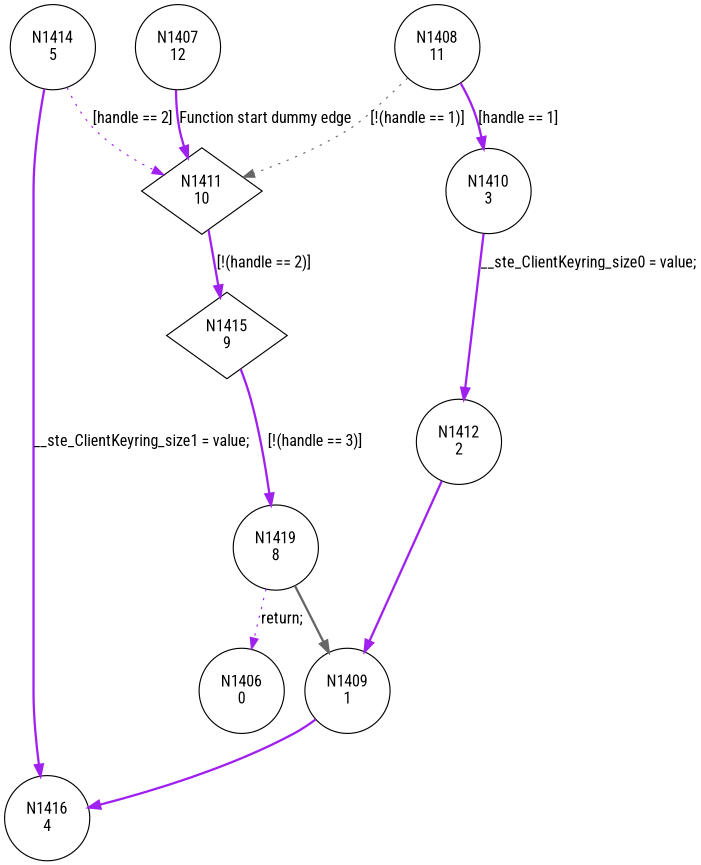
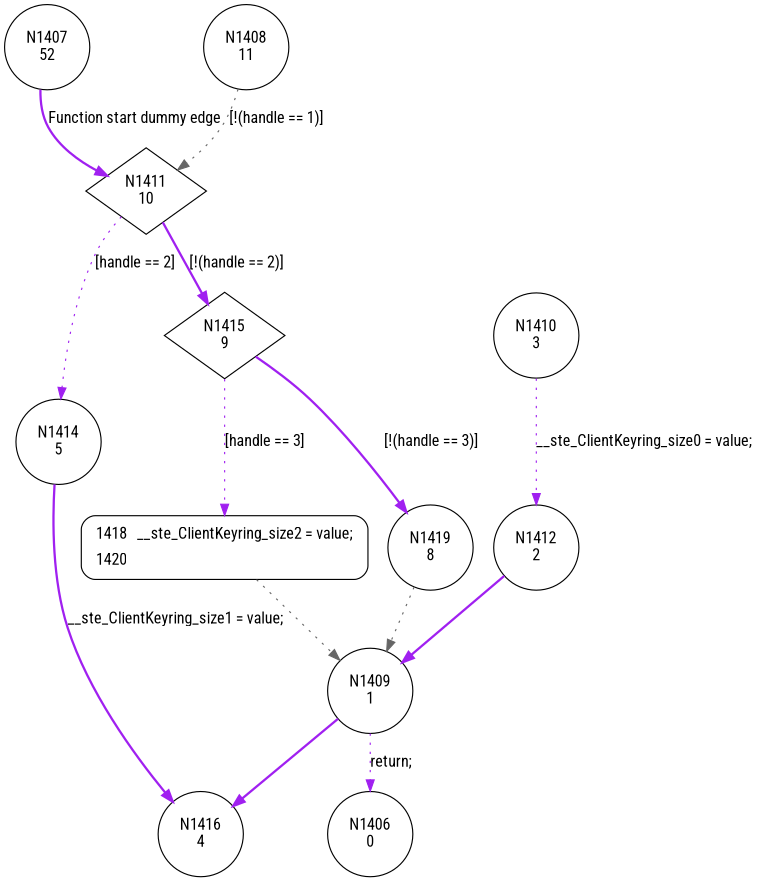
  digraph {
    fontname="Roboto Condensed"
    node [fontname="Roboto Condensed" shape=circle]
    edge [color=purple fontname="Roboto Condensed" style=bold]
-   n1 [label="N1407\n12"]
+   n1 [label="N1407\n52"]
    n2 [label="N1411\n10" shape=diamond]
    n3 [label="N1408\n11"]
    n4 [label="N1410\n3"]
    n5 [label="N1412\n2"]
    n6 [label="N1414\n5"]
    n7 [label="N1415\n9" shape=diamond]
    n8 [label="N1409\n1"]
    n9 [label="N1416\n4"]
+   n10 [fillcolor=white label=<<table border="0" cellborder="0" cellpadding="3" bgcolor="white"><tr><td align="right">1418</td><td align="left">__ste_ClientKeyring_size2 = value;</td></tr><tr><td align="right">1420</td><td align="left"></td></tr></table>> penwidth=1 shape=Mrecord style="filled,bold"]
    n11 [label="N1419\n8"]
    n12 [label="N1406\n0"]
    n1 -> n2 [label="Function start dummy edge"]
-   n6 -> n2 [label="[handle == 2]" style=dotted]
+   n2 -> n6 [label="[handle == 2]" style=dotted]
    n2 -> n7 [label="[!(handle == 2)]"]
    n3 -> n2 [color=gray40 label="[!(handle == 1)]" style=dotted]
-   n3 -> n4 [label="[handle == 1]"]
-   n4 -> n5 [label="__ste_ClientKeyring_size0 = value;"]
+   n4 -> n5 [label="__ste_ClientKeyring_size0 = value;" style=dotted]
    n5 -> n8
    n6 -> n9 [label="__ste_ClientKeyring_size1 = value;"]
+   n7 -> n10 [label="[handle == 3]" style=dotted]
    n7 -> n11 [label="[!(handle == 3)]"]
    n8 -> n9
-   n11 -> n12 [label="return;" style=dotted]
-   n11 -> n8 [color=gray40]
+   n8 -> n12 [label="return;" style=dotted]
+   n10 -> n8 [color=gray40 style=dotted]
+   n11 -> n8 [color=gray40 style=dotted]
  }
